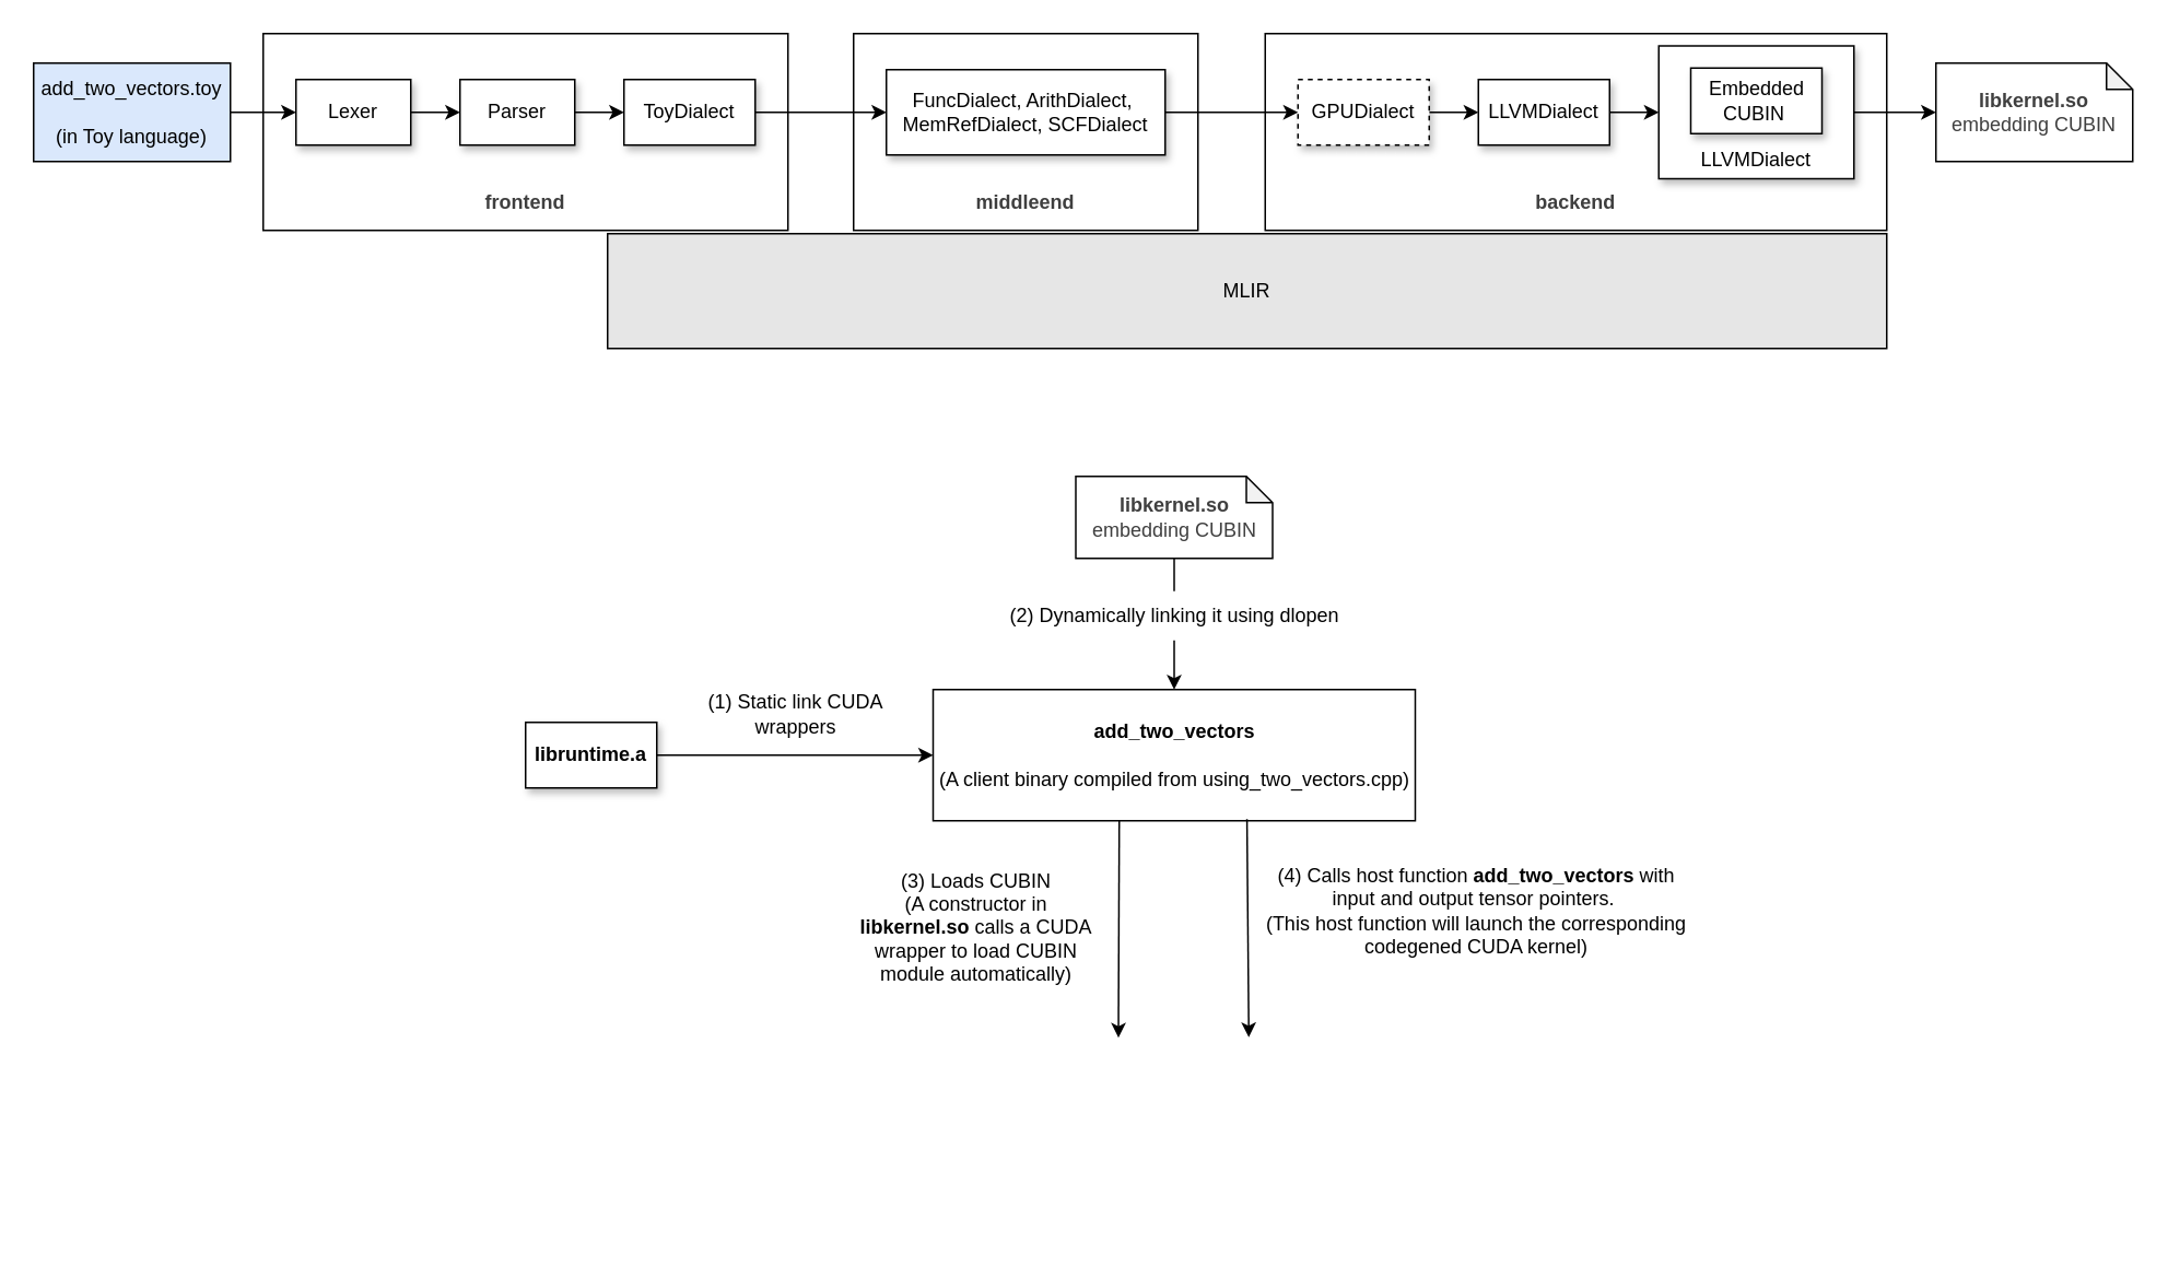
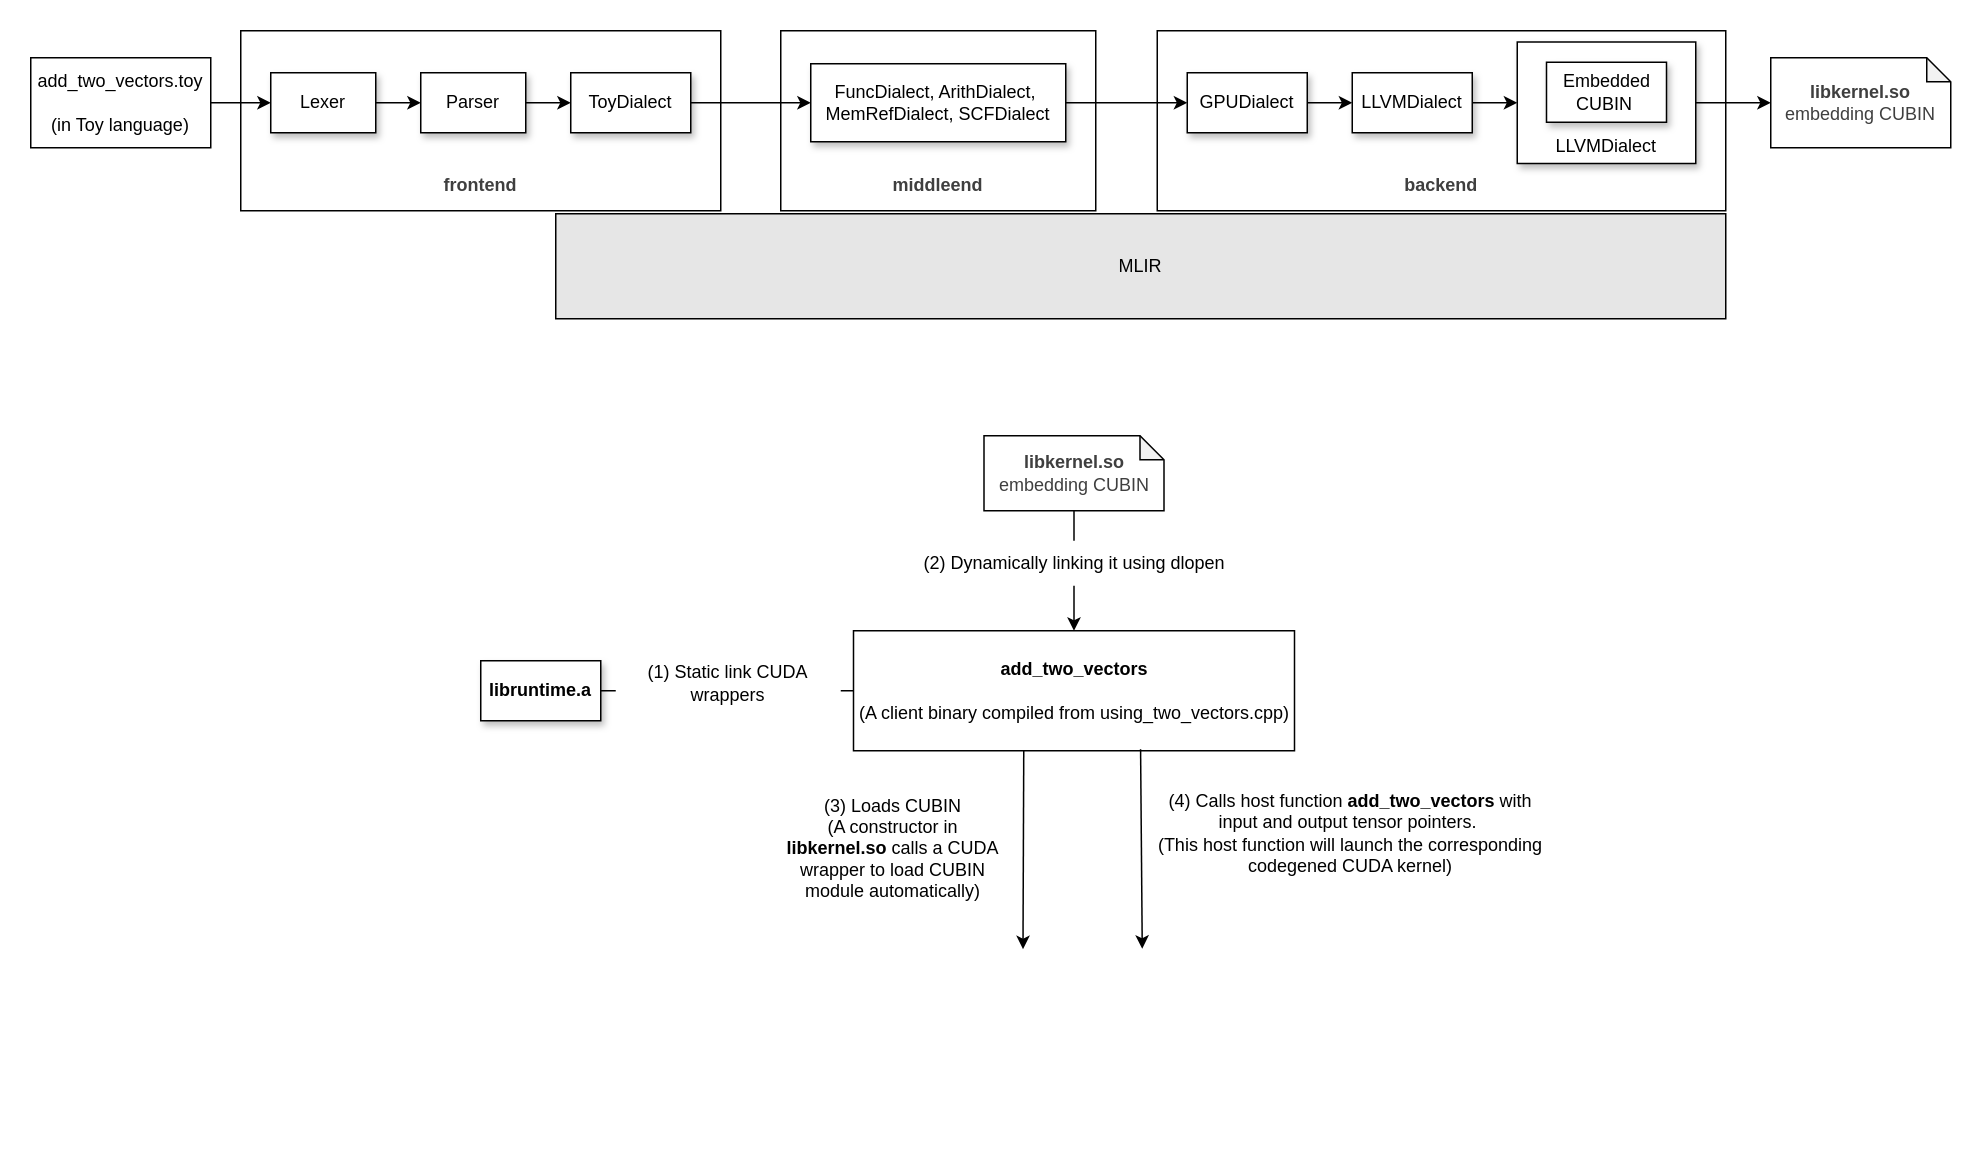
  <mxCell id="0" />
  <mxCell id="1" parent="0" />
  <mxCell id="2" value="MLIR" style="whiteSpace=wrap;html=1;fillColor=#E6E6E6;" parent="1" vertex="1"><mxGeometry x="370" y="142" width="780" height="70" as="geometry" /></mxCell>
- <mxCell id="3" value="add_two_vectors.toy&lt;div&gt;&lt;br&gt;&lt;/div&gt;&lt;div&gt;(in Toy language)&lt;/div&gt;" style="whiteSpace=wrap;html=1;fillColor=#dae8fc;" parent="1" vertex="1"><mxGeometry x="20" y="38" width="120" height="60" as="geometry" /></mxCell>
+ <mxCell id="3" value="add_two_vectors.toy&lt;div&gt;&lt;br&gt;&lt;/div&gt;&lt;div&gt;(in Toy language)&lt;/div&gt;" style="whiteSpace=wrap;html=1;" parent="1" vertex="1"><mxGeometry x="20" y="38" width="120" height="60" as="geometry" /></mxCell>
  <mxCell id="4" value="&lt;div&gt;&lt;b&gt;&lt;br&gt;&lt;/b&gt;&lt;/div&gt;&lt;div&gt;&lt;b&gt;&lt;br&gt;&lt;/b&gt;&lt;/div&gt;&lt;div&gt;&lt;b&gt;&lt;br&gt;&lt;/b&gt;&lt;/div&gt;&lt;div&gt;&lt;b&gt;&lt;br&gt;&lt;/b&gt;&lt;/div&gt;&lt;div&gt;&lt;span style=&quot;background-color: transparent; color: rgb(63, 63, 63);&quot;&gt;&lt;b&gt;&lt;br&gt;&lt;/b&gt;&lt;/span&gt;&lt;/div&gt;&lt;div&gt;&lt;span style=&quot;background-color: transparent; color: rgb(63, 63, 63);&quot;&gt;&lt;b&gt;&lt;br&gt;&lt;/b&gt;&lt;/span&gt;&lt;/div&gt;&lt;div&gt;&lt;span style=&quot;background-color: transparent; color: rgb(63, 63, 63);&quot;&gt;&lt;b&gt;frontend&lt;/b&gt;&lt;/span&gt;&lt;/div&gt;" style="whiteSpace=wrap;html=1;" parent="1" vertex="1"><mxGeometry x="160" y="20" width="320" height="120" as="geometry" /></mxCell>
  <mxCell id="5" value="ToyDialect" style="whiteSpace=wrap;html=1;shadow=1;" parent="1" vertex="1"><mxGeometry x="380" y="48" width="80" height="40" as="geometry" /></mxCell>
  <mxCell id="6" style="edgeStyle=none;html=1;exitX=1;exitY=0.5;exitDx=0;exitDy=0;entryX=0;entryY=0.5;entryDx=0;entryDy=0;" parent="1" source="7" target="9" edge="1"><mxGeometry relative="1" as="geometry" /></mxCell>
  <mxCell id="7" value="Lexer" style="whiteSpace=wrap;html=1;shadow=1;" parent="1" vertex="1"><mxGeometry x="180" y="48" width="70" height="40" as="geometry" /></mxCell>
  <mxCell id="8" style="edgeStyle=none;html=1;exitX=1;exitY=0.5;exitDx=0;exitDy=0;" parent="1" source="9" target="5" edge="1"><mxGeometry relative="1" as="geometry" /></mxCell>
  <mxCell id="9" value="Parser" style="whiteSpace=wrap;html=1;shadow=1;" parent="1" vertex="1"><mxGeometry x="280" y="48" width="70" height="40" as="geometry" /></mxCell>
  <mxCell id="10" value="&lt;div&gt;&lt;b&gt;&lt;br&gt;&lt;/b&gt;&lt;/div&gt;&lt;div&gt;&lt;b&gt;&lt;br&gt;&lt;/b&gt;&lt;/div&gt;&lt;div&gt;&lt;b&gt;&lt;br&gt;&lt;/b&gt;&lt;/div&gt;&lt;div&gt;&lt;b&gt;&lt;br&gt;&lt;/b&gt;&lt;/div&gt;&lt;div&gt;&lt;span style=&quot;background-color: transparent; color: rgb(63, 63, 63);&quot;&gt;&lt;b&gt;&lt;br&gt;&lt;/b&gt;&lt;/span&gt;&lt;/div&gt;&lt;div&gt;&lt;span style=&quot;background-color: transparent; color: rgb(63, 63, 63);&quot;&gt;&lt;b&gt;&lt;br&gt;&lt;/b&gt;&lt;/span&gt;&lt;/div&gt;&lt;div&gt;&lt;span style=&quot;background-color: transparent; color: rgb(63, 63, 63);&quot;&gt;&lt;b&gt;middleend&lt;/b&gt;&lt;/span&gt;&lt;/div&gt;" style="whiteSpace=wrap;html=1;" parent="1" vertex="1"><mxGeometry x="520" y="20" width="210" height="120" as="geometry" /></mxCell>
  <mxCell id="11" value="&lt;div&gt;&lt;b&gt;&lt;br&gt;&lt;/b&gt;&lt;/div&gt;&lt;div&gt;&lt;b&gt;&lt;br&gt;&lt;/b&gt;&lt;/div&gt;&lt;div&gt;&lt;b&gt;&lt;br&gt;&lt;/b&gt;&lt;/div&gt;&lt;div&gt;&lt;b&gt;&lt;br&gt;&lt;/b&gt;&lt;/div&gt;&lt;div&gt;&lt;span style=&quot;background-color: transparent; color: rgb(63, 63, 63);&quot;&gt;&lt;b&gt;&lt;br&gt;&lt;/b&gt;&lt;/span&gt;&lt;/div&gt;&lt;div&gt;&lt;span style=&quot;background-color: transparent; color: rgb(63, 63, 63);&quot;&gt;&lt;b&gt;&lt;br&gt;&lt;/b&gt;&lt;/span&gt;&lt;/div&gt;&lt;div&gt;&lt;span style=&quot;background-color: transparent; color: rgb(63, 63, 63);&quot;&gt;&lt;b&gt;backend&lt;/b&gt;&lt;/span&gt;&lt;/div&gt;" style="whiteSpace=wrap;html=1;" parent="1" vertex="1"><mxGeometry x="771" y="20" width="379" height="120" as="geometry" /></mxCell>
  <mxCell id="12" style="edgeStyle=none;html=1;exitX=1;exitY=0.5;exitDx=0;exitDy=0;entryX=0;entryY=0.5;entryDx=0;entryDy=0;" parent="1" source="3" target="7" edge="1"><mxGeometry relative="1" as="geometry" /></mxCell>
  <mxCell id="13" style="edgeStyle=none;html=1;exitX=1;exitY=0.5;exitDx=0;exitDy=0;entryX=0;entryY=0.5;entryDx=0;entryDy=0;" parent="1" target="17" edge="1"><mxGeometry relative="1" as="geometry"><mxPoint x="601" y="68" as="sourcePoint" /></mxGeometry></mxCell>
  <mxCell id="14" value="FuncDialect, ArithDialect,&amp;nbsp;&lt;div&gt;MemRefDialect, SCFDialect&lt;/div&gt;" style="whiteSpace=wrap;html=1;shadow=1;" parent="1" vertex="1"><mxGeometry x="540" y="42" width="170" height="52" as="geometry" /></mxCell>
  <mxCell id="15" style="edgeStyle=none;html=1;exitX=1;exitY=0.5;exitDx=0;exitDy=0;entryX=0;entryY=0.5;entryDx=0;entryDy=0;" parent="1" source="5" target="14" edge="1"><mxGeometry relative="1" as="geometry" /></mxCell>
  <mxCell id="16" style="edgeStyle=none;html=1;exitX=1;exitY=0.5;exitDx=0;exitDy=0;entryX=0;entryY=0.5;entryDx=0;entryDy=0;" parent="1" source="17" target="18" edge="1"><mxGeometry relative="1" as="geometry" /></mxCell>
- <mxCell id="17" value="GPUDialect" style="whiteSpace=wrap;html=1;shadow=1;dashed=1;" parent="1" vertex="1"><mxGeometry x="791" y="48" width="80" height="40" as="geometry" /></mxCell>
+ <mxCell id="17" value="GPUDialect" style="whiteSpace=wrap;html=1;shadow=1;" parent="1" vertex="1"><mxGeometry x="791" y="48" width="80" height="40" as="geometry" /></mxCell>
  <mxCell id="18" value="&lt;div&gt;&lt;font color=&quot;#000000&quot;&gt;LLVMDialect&lt;/font&gt;&lt;/div&gt;" style="whiteSpace=wrap;html=1;shadow=1;" parent="1" vertex="1"><mxGeometry x="901" y="48" width="80" height="40" as="geometry" /></mxCell>
  <mxCell id="19" value="&lt;div style=&quot;color: rgb(63, 63, 63); scrollbar-color: rgb(226, 226, 226) rgb(251, 251, 251);&quot;&gt;&lt;b&gt;libkernel.so &lt;/b&gt;embedding CUBIN&lt;/div&gt;" style="shape=note;whiteSpace=wrap;html=1;backgroundOutline=1;darkOpacity=0.05;size=16;" parent="1" vertex="1"><mxGeometry x="1180" y="38" width="120" height="60" as="geometry" /></mxCell>
  <mxCell id="20" style="edgeStyle=none;html=1;exitX=1;exitY=0.5;exitDx=0;exitDy=0;entryX=0;entryY=0.5;entryDx=0;entryDy=0;" parent="1" source="18" target="21" edge="1"><mxGeometry relative="1" as="geometry" /></mxCell>
  <mxCell id="21" value="&lt;div&gt;&lt;br&gt;&lt;/div&gt;&lt;div&gt;&lt;br&gt;&lt;/div&gt;&lt;div&gt;&lt;br&gt;&lt;/div&gt;&lt;div&gt;&lt;br&gt;&lt;/div&gt;&lt;div&gt;&lt;span style=&quot;color: rgb(0, 0, 0);&quot;&gt;LLVMDialect&lt;/span&gt;&lt;/div&gt;" style="whiteSpace=wrap;html=1;shadow=1;" parent="1" vertex="1"><mxGeometry x="1011" y="27.5" width="119" height="81" as="geometry" /></mxCell>
  <mxCell id="22" value="&lt;div&gt;&lt;font color=&quot;#000000&quot;&gt;Embedded CUBIN&amp;nbsp;&lt;/font&gt;&lt;/div&gt;" style="whiteSpace=wrap;html=1;shadow=1;" parent="1" vertex="1"><mxGeometry x="1030.5" y="41" width="80" height="40" as="geometry" /></mxCell>
  <mxCell id="23" style="edgeStyle=none;html=1;entryX=0;entryY=0.5;entryDx=0;entryDy=0;entryPerimeter=0;exitX=1;exitY=0.5;exitDx=0;exitDy=0;" parent="1" source="21" target="19" edge="1"><mxGeometry relative="1" as="geometry" /></mxCell>
  <mxCell id="24" value="&lt;b&gt;add_two_vectors&lt;/b&gt;&lt;div&gt;&lt;font color=&quot;#000000&quot;&gt;&lt;br&gt;&lt;/font&gt;&lt;div&gt;(A client binary compiled from&amp;nbsp;&lt;span style=&quot;color: rgb(0, 0, 0); background-color: transparent;&quot;&gt;using_two_vectors.cpp)&lt;/span&gt;&lt;/div&gt;&lt;/div&gt;" style="whiteSpace=wrap;html=1;" vertex="1" parent="1"><mxGeometry x="568.5" y="420" width="294" height="80" as="geometry" /></mxCell>
  <mxCell id="25" style="edgeStyle=none;html=1;entryX=0.5;entryY=0;entryDx=0;entryDy=0;" edge="1" parent="1" source="26" target="24"><mxGeometry relative="1" as="geometry" /></mxCell>
  <mxCell id="26" value="&lt;div style=&quot;color: rgb(63, 63, 63); scrollbar-color: rgb(226, 226, 226) rgb(251, 251, 251);&quot;&gt;&lt;b&gt;libkernel.so &lt;/b&gt;embedding CUBIN&lt;/div&gt;" style="shape=note;whiteSpace=wrap;html=1;backgroundOutline=1;darkOpacity=0.05;size=16;" vertex="1" parent="1"><mxGeometry x="655.5" y="290" width="120" height="50" as="geometry" /></mxCell>
  <mxCell id="27" value="(2) Dynamically linking it using dlopen" style="text;strokeColor=none;align=center;fillColor=#FFFFFF;html=1;verticalAlign=middle;whiteSpace=wrap;rounded=0;" vertex="1" parent="1"><mxGeometry x="605.5" y="360" width="220" height="30" as="geometry" /></mxCell>
  <mxCell id="28" value="" style="shape=image;verticalLabelPosition=bottom;labelBackgroundColor=default;verticalAlign=top;aspect=fixed;imageAspect=0;image=https://static.vecteezy.com/system/resources/previews/012/869/103/non_2x/gpu-icon-style-vector.jpg;clipPath=inset(22% 4% 22.67% 3.33%);" vertex="1" parent="1"><mxGeometry x="615.5" y="630" width="200" height="119.42" as="geometry" /></mxCell>
- <mxCell id="29" style="edgeStyle=none;html=1;entryX=0;entryY=0.5;entryDx=0;entryDy=0;" edge="1" parent="1" source="30" target="24"><mxGeometry relative="1" as="geometry" /></mxCell>
+ <mxCell id="29" style="edgeStyle=none;html=1;entryX=0;entryY=0.5;entryDx=0;entryDy=0;endArrow=none;" edge="1" parent="1" source="30" target="24"><mxGeometry relative="1" as="geometry" /></mxCell>
  <mxCell id="30" value="&lt;b&gt;libruntime.a&lt;/b&gt;" style="whiteSpace=wrap;html=1;shadow=1;" vertex="1" parent="1"><mxGeometry x="320" y="440" width="80" height="40" as="geometry" /></mxCell>
- <mxCell id="31" value="(1) Static link CUDA wrappers" style="text;strokeColor=none;align=center;fillColor=#FFFFFF;html=1;verticalAlign=middle;whiteSpace=wrap;rounded=0;" vertex="1" parent="1"><mxGeometry x="410" y="420" width="150" height="30" as="geometry" /></mxCell>
+ <mxCell id="31" value="(1) Static link CUDA wrappers" style="text;strokeColor=none;align=center;fillColor=#FFFFFF;html=1;verticalAlign=middle;whiteSpace=wrap;rounded=0;" vertex="1" parent="1"><mxGeometry x="410" y="440" width="150" height="30" as="geometry" /></mxCell>
  <mxCell id="32" style="edgeStyle=none;html=1;entryX=0.33;entryY=0.019;entryDx=0;entryDy=0;entryPerimeter=0;" edge="1" parent="1" target="28"><mxGeometry relative="1" as="geometry"><mxPoint x="682" y="500" as="sourcePoint" /><mxPoint x="680" y="570" as="targetPoint" /></mxGeometry></mxCell>
  <mxCell id="33" value="(3) Loads CUBIN&lt;div&gt;(A constructor in &lt;b&gt;libkernel.so &lt;/b&gt;calls&amp;nbsp;a CUDA wrapper to load CUBIN module automatically)&lt;/div&gt;" style="text;strokeColor=none;align=center;fillColor=#FFFFFF;html=1;verticalAlign=middle;whiteSpace=wrap;rounded=0;" vertex="1" parent="1"><mxGeometry x="520" y="550" width="150" height="30" as="geometry" /></mxCell>
  <mxCell id="34" style="edgeStyle=none;html=1;exitX=0.651;exitY=0.988;exitDx=0;exitDy=0;exitPerimeter=0;" edge="1" parent="1" source="24"><mxGeometry relative="1" as="geometry"><mxPoint x="759.5" y="500" as="sourcePoint" /><mxPoint x="761" y="632" as="targetPoint" /></mxGeometry></mxCell>
  <mxCell id="35" value="(4) Calls host function&amp;nbsp;&lt;b&gt;add_two_vectors&lt;/b&gt;&amp;nbsp;with input and output tensor pointers.&amp;nbsp;&lt;div&gt;(This host function will launch the corresponding codegened CUDA kernel)&lt;/div&gt;" style="text;strokeColor=none;align=center;fillColor=#FFFFFF;html=1;verticalAlign=middle;whiteSpace=wrap;rounded=0;" vertex="1" parent="1"><mxGeometry x="770" y="540" width="260" height="30" as="geometry" /></mxCell>
